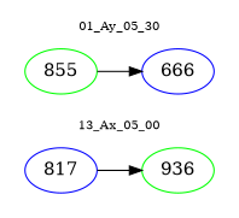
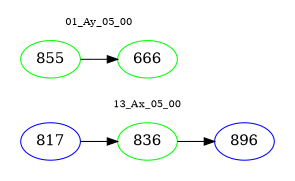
  digraph {
    rankdir=LR
    node [color=blue]
    edge [color=black]
    n1 [label=817]
-   n2 [color=green label=936]
+   n2 [color=green label=836]
+   n3 [label=896]
    n4 [color=green label=855]
-   n5 [label=666]
+   n5 [color=green label=666]
    subgraph cluster_1 {
      color=white
      fontsize=10
      label="13_Ax_05_00"
      n1
      n2
+     n3
    }
    subgraph cluster_2 {
      color=white
      fontsize=10
-     label="01_Ay_05_30"
+     label="01_Ay_05_00"
      n4
      n5
    }
    n1 -> n2
+   n2 -> n3
    n4 -> n5
  }
